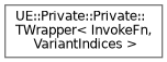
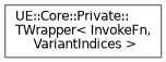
  digraph {
    rankdir=LR
-   n1 [color=grey40 fillcolor=white fontname=Helvetica fontsize=10 height=0.2 label="UE::Private::Private::\lTWrapper\< InvokeFn,\l VariantIndices \>" shape=box style=filled width=0.4]
+   n1 [color=grey40 fillcolor=white fontname=Helvetica fontsize=10 height=0.2 label="UE::Core::Private::\lTWrapper\< InvokeFn,\l VariantIndices \>" shape=box style=filled width=0.4]
  }
